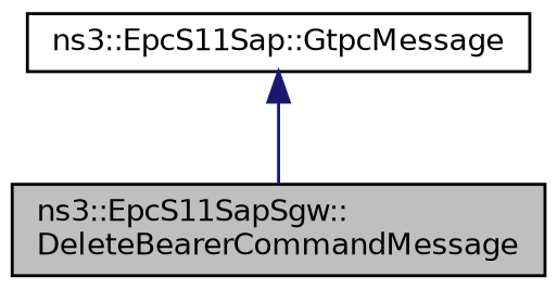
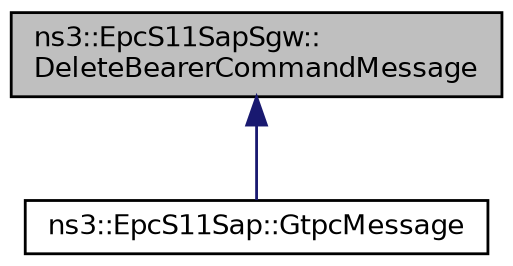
  digraph {
    node [color=black fontname=Helvetica fontsize=10 shape=record style=filled]
    n1 [fillcolor=grey75 fontcolor=black height=0.2 label="ns3::EpcS11SapSgw::\lDeleteBearerCommandMessage" width=0.4]
    n2 [fillcolor=white height=0.2 label="ns3::EpcS11Sap::GtpcMessage" width=0.4]
-   n2 -> n1 [color=midnightblue dir=back fontname=Helvetica fontsize=10 labelfontname=Helvetica labelfontsize=10 style=solid]
+   n1 -> n2 [color=midnightblue dir=back fontname=Helvetica fontsize=10 labelfontname=Helvetica labelfontsize=10 style=solid]
  }
